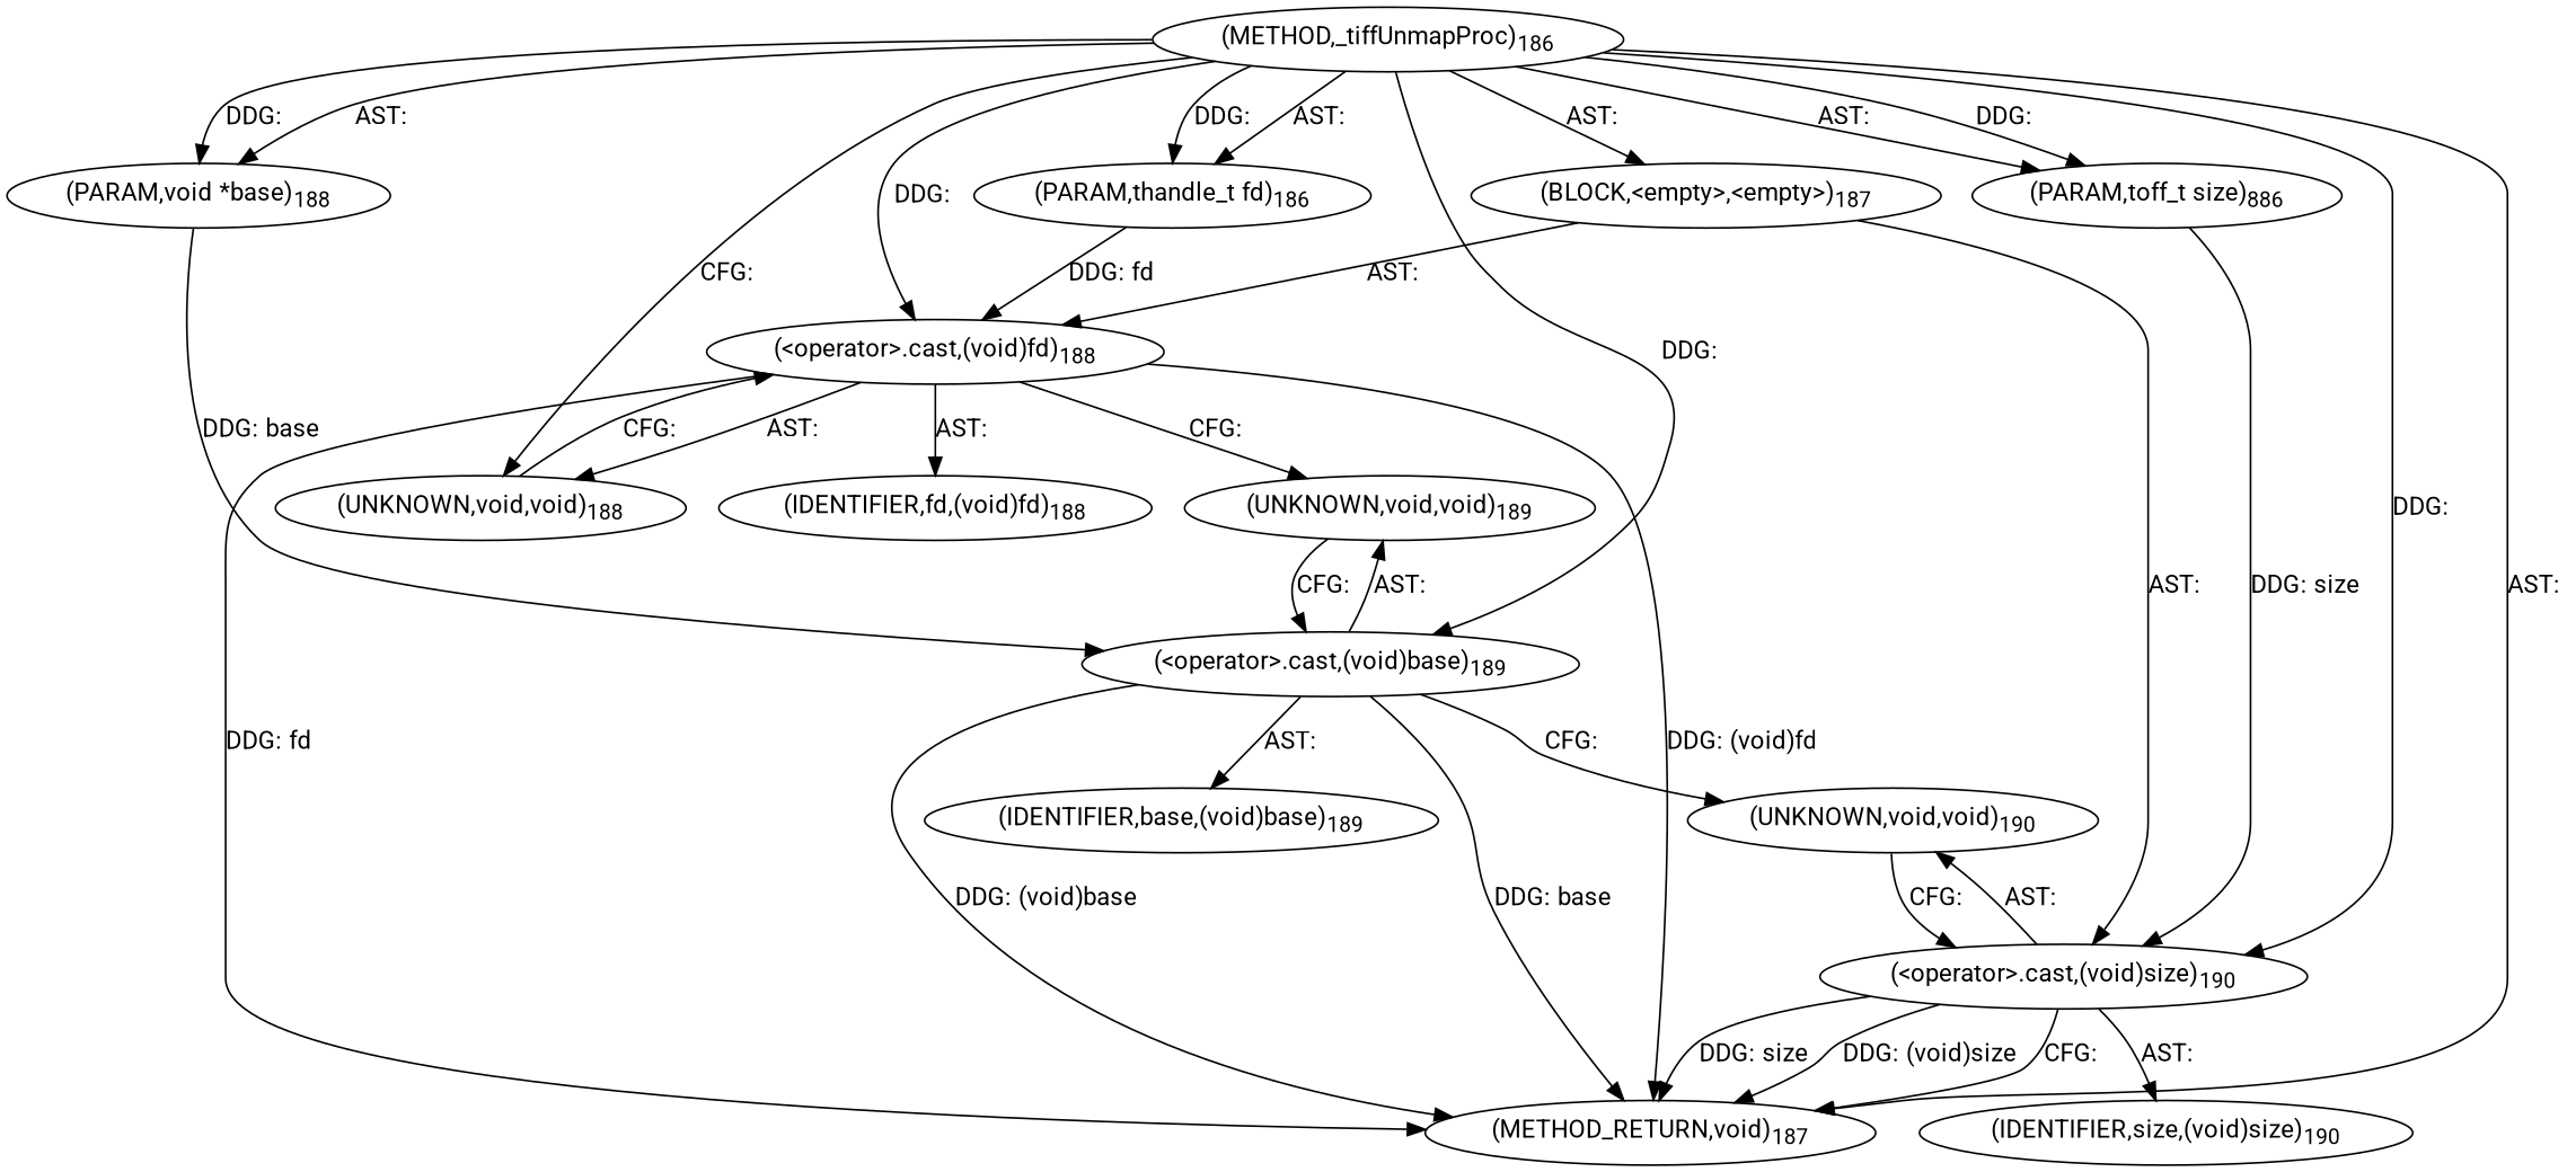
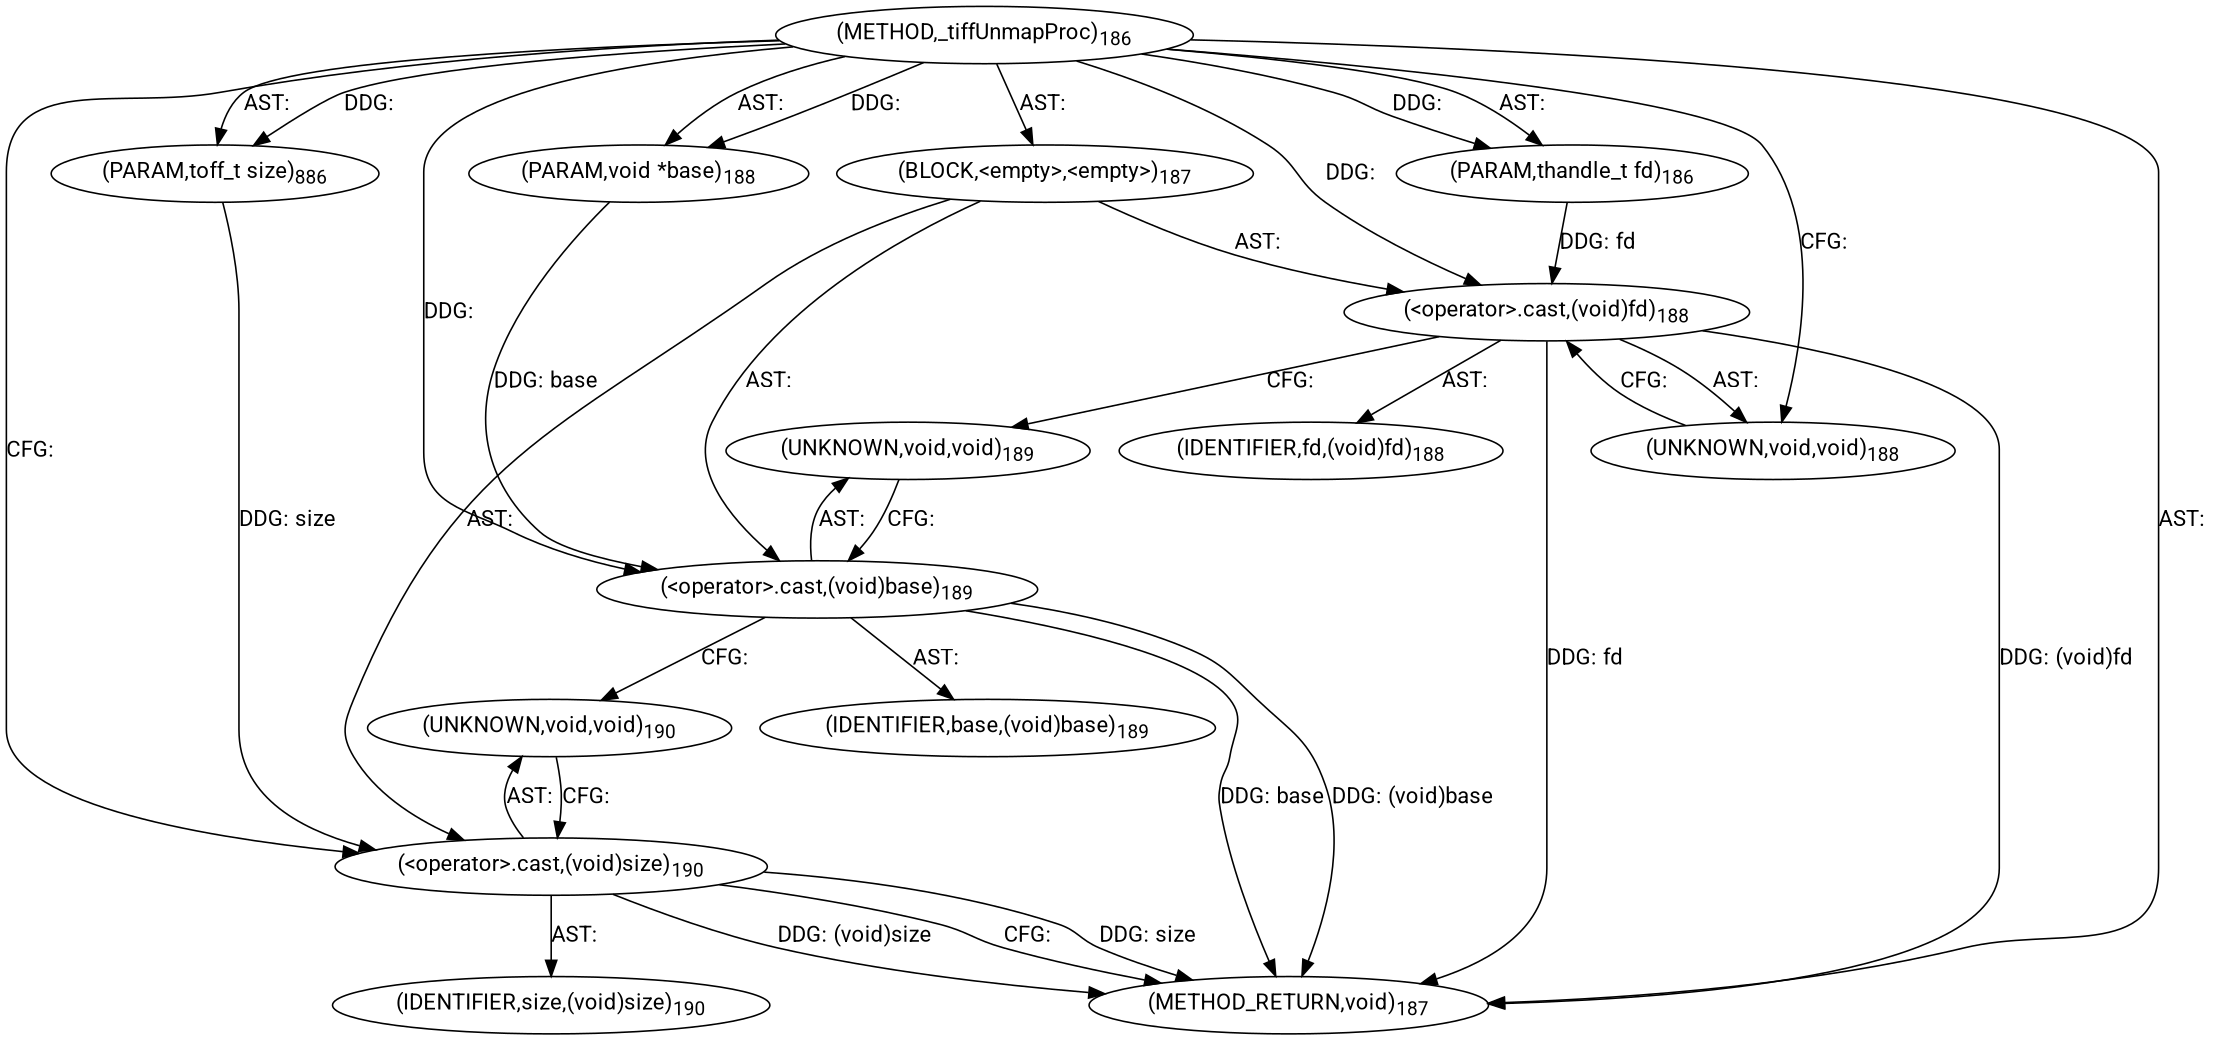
  digraph {
    fontname=Roboto
    node [fontname=Roboto]
    edge [fontname=Roboto]
    n1 [label=<(METHOD,_tiffUnmapProc)<SUB>186</SUB>>]
    n2 [label=<(PARAM,thandle_t fd)<SUB>186</SUB>>]
    n3 [label=<(PARAM,void *base)<SUB>188</SUB>>]
    n4 [label=<(PARAM,toff_t size)<SUB>886</SUB>>]
    n5 [label=<(BLOCK,&lt;empty&gt;,&lt;empty&gt;)<SUB>187</SUB>>]
    n6 [label=<(&lt;operator&gt;.cast,(void)fd)<SUB>188</SUB>>]
    n7 [label=<(UNKNOWN,void,void)<SUB>188</SUB>>]
    n8 [label=<(&lt;operator&gt;.cast,(void)base)<SUB>189</SUB>>]
    n9 [label=<(&lt;operator&gt;.cast,(void)size)<SUB>190</SUB>>]
    n10 [label=<(METHOD_RETURN,void)<SUB>187</SUB>>]
    n11 [label=<(IDENTIFIER,fd,(void)fd)<SUB>188</SUB>>]
    n12 [label=<(UNKNOWN,void,void)<SUB>189</SUB>>]
    n13 [label=<(IDENTIFIER,base,(void)base)<SUB>189</SUB>>]
    n14 [label=<(UNKNOWN,void,void)<SUB>190</SUB>>]
    n15 [label=<(IDENTIFIER,size,(void)size)<SUB>190</SUB>>]
    n1 -> n2 [label="AST: "]
    n1 -> n2 [label="DDG: "]
    n1 -> n3 [label="AST: "]
    n1 -> n3 [label="DDG: "]
    n1 -> n4 [label="AST: "]
    n1 -> n4 [label="DDG: "]
    n1 -> n5 [label="AST: "]
    n1 -> n6 [label="DDG: "]
    n1 -> n7 [label="CFG: "]
    n1 -> n8 [label="DDG: "]
-   n1 -> n9 [label="DDG: "]
+   n1 -> n9 [label="CFG: "]
    n1 -> n10 [label="AST: "]
    n2 -> n6 [label="DDG: fd"]
    n3 -> n8 [label="DDG: base"]
    n4 -> n9 [label="DDG: size"]
    n5 -> n6 [label="AST: "]
+   n5 -> n8 [label="AST: "]
    n5 -> n9 [label="AST: "]
    n6 -> n7 [label="AST: "]
    n6 -> n10 [label="DDG: fd"]
    n6 -> n10 [label="DDG: (void)fd"]
    n6 -> n11 [label="AST: "]
    n6 -> n12 [label="CFG: "]
    n7 -> n6 [label="CFG: "]
    n8 -> n10 [label="DDG: base"]
    n8 -> n10 [label="DDG: (void)base"]
    n8 -> n12 [label="AST: "]
    n8 -> n13 [label="AST: "]
    n8 -> n14 [label="CFG: "]
    n9 -> n10 [label="CFG: "]
    n9 -> n10 [label="DDG: size"]
    n9 -> n10 [label="DDG: (void)size"]
    n9 -> n14 [label="AST: "]
    n9 -> n15 [label="AST: "]
    n12 -> n8 [label="CFG: "]
    n14 -> n9 [label="CFG: "]
  }
